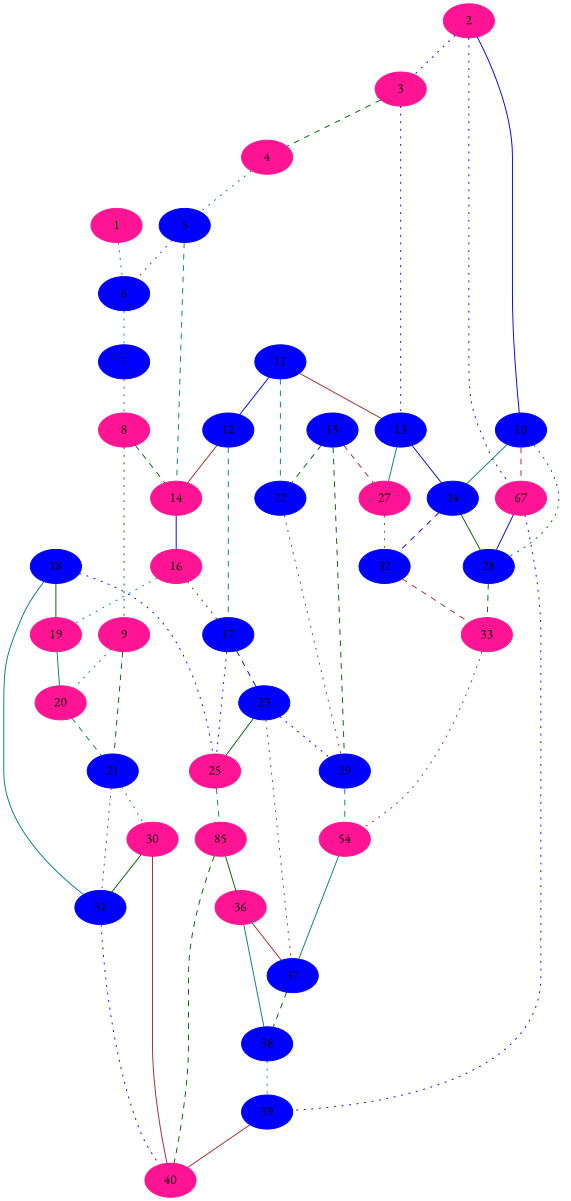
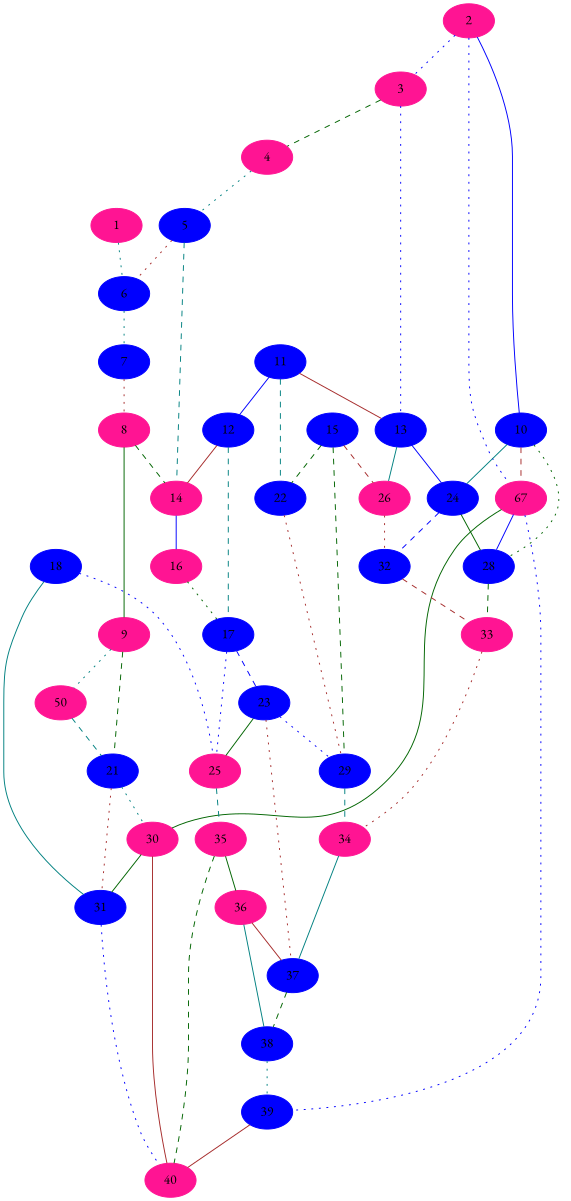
  graph {
    fontname="EB Garamond"
    node [color=blue fontname="EB Garamond" style=filled]
    edge [color=teal fontname="EB Garamond" style=dotted weight=1.0]
    1 [color=deeppink]
    6
    4 [color=deeppink]
    5
    7
    30 [color=deeppink]
    31
    40 [color=deeppink]
    2 [color=deeppink]
    3 [color=deeppink]
    10
    n12 [color=deeppink label=67]
    13
    24
    28
    39
-   26 [color=deeppink label=27]
+   26 [color=deeppink]
    14 [color=deeppink]
    16 [color=deeppink]
    8 [color=deeppink]
    9 [color=deeppink]
-   20 [color=deeppink]
+   20 [color=deeppink label=50]
    21
    32
    33 [color=deeppink]
    11
    12
    22
    17
    29
    23
    25 [color=deeppink]
-   19 [color=deeppink]
    15
-   34 [color=deeppink label=54]
+   34 [color=deeppink]
    37
-   35 [color=deeppink label=85]
+   35 [color=deeppink]
    18
    38
    36 [color=deeppink]
    1 -- 6
    6 -- 7 [weight=2.0]
    4 -- 5
    5 -- 6 [color=brown]
    5 -- 14 [style=dashed]
    7 -- 8 [color=brown]
    30 -- 31 [color=darkgreen style=solid]
    30 -- 40 [color=brown style=solid]
    31 -- 40 [color=blue]
    2 -- 3 [color=blue]
    2 -- 10 [color=blue style=solid]
    2 -- n12 [color=blue]
    3 -- 4 [color=darkgreen style=dashed]
    3 -- 13 [color=blue]
    10 -- n12 [color=brown style=dashed]
    10 -- 24 [style=solid]
    10 -- 28 [color=darkgreen]
+   n12 -- 30 [color=darkgreen style=solid weight=2.0]
    n12 -- 28 [color=blue style=solid]
    n12 -- 39 [color=blue]
    13 -- 24 [color=blue style=solid]
    13 -- 26 [style=solid]
    24 -- 28 [color=darkgreen style=solid]
    24 -- 32 [color=blue style=dashed]
    28 -- 33 [color=darkgreen style=dashed]
    39 -- 40 [color=brown style=solid]
    26 -- 32 [color=brown weight=2.0]
    14 -- 16 [color=blue style=solid]
    16 -- 17 [color=darkgreen]
-   16 -- 19
    8 -- 14 [color=darkgreen style=dashed]
-   8 -- 9 [color=darkgreen]
+   8 -- 9 [color=darkgreen style=solid]
    9 -- 20
    9 -- 21 [color=darkgreen style=dashed]
    20 -- 21 [style=dashed]
    21 -- 30
    21 -- 31 [color=brown]
    32 -- 33 [color=brown style=dashed]
    33 -- 34 [color=brown]
    11 -- 13 [color=brown style=solid]
    11 -- 12 [color=blue style=solid]
    11 -- 22 [style=dashed weight=2.0]
    12 -- 14 [color=brown style=solid]
    12 -- 17 [style=dashed]
    22 -- 29 [color=brown]
    17 -- 23 [color=blue style=dashed]
    17 -- 25 [color=blue]
    29 -- 34 [style=dashed]
    23 -- 29 [color=blue]
    23 -- 25 [color=darkgreen style=solid]
    23 -- 37 [color=brown]
    25 -- 35 [style=dashed]
-   19 -- 20 [style=solid weight=2.0]
    15 -- 26 [color=brown style=dashed]
    15 -- 22 [color=darkgreen style=dashed]
    15 -- 29 [color=darkgreen style=dashed]
    34 -- 37 [style=solid]
    37 -- 38 [color=darkgreen style=dashed]
    35 -- 40 [color=darkgreen style=dashed]
    35 -- 36 [color=darkgreen style=solid]
    18 -- 31 [style=solid]
    18 -- 25 [color=blue]
-   18 -- 19 [color=darkgreen style=solid]
    38 -- 39 [weight=2.0]
    36 -- 37 [color=brown style=solid]
    36 -- 38 [style=solid]
  }
